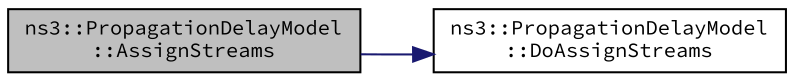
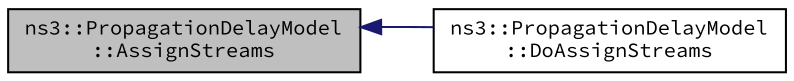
  digraph {
    rankdir=LR
    fontname="Source Code Pro"
    node [color=black fontname="Source Code Pro" fontsize=10 shape=record style=filled]
    n1 [fillcolor=grey75 fontcolor=black height=0.2 label="ns3::PropagationDelayModel\l::AssignStreams" width=0.4]
    n2 [fillcolor=white height=0.2 label="ns3::PropagationDelayModel\l::DoAssignStreams" width=0.4]
-   n1 -> n2 [color=midnightblue fontname="Source Code Pro" fontsize=10 labelfontname=Helvetica labelfontsize=10 style=solid]
+   n2 -> n1 [color=midnightblue fontname="Source Code Pro" fontsize=10 labelfontname=Helvetica labelfontsize=10 style=solid]
  }
